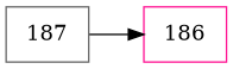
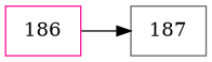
  digraph {
    rankdir=LR
    node [shape=record]
    n1 [label="{187}" color=gray40]
    n2 [label="{186}" color=deeppink]
-   n1 -> n2 [color=black]
+   n2 -> n1 [color=black]
  }
